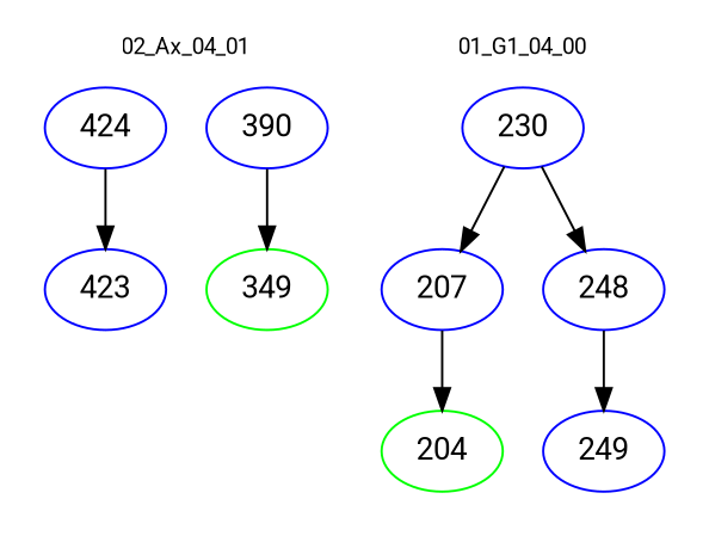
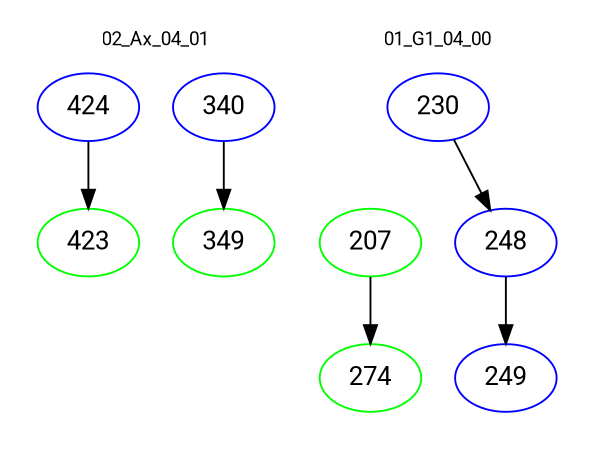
  digraph {
    fontname=Roboto
    node [color=blue fontname=Roboto]
    edge [color=black fontname=Roboto]
-   n1 [label=390]
+   n1 [label=340]
    n2 [label=424]
    n3 [color=green label=349]
-   n4 [label=423]
+   n4 [color=green label=423]
    n5 [label=230]
-   n6 [label=207]
+   n6 [color=green label=207]
    n7 [label=248]
-   n8 [color=green label=204]
+   n8 [color=green label=274]
    n9 [label=249]
    subgraph cluster_1 {
      color=white
      fontsize=10
      label="02_Ax_04_01"
      n1
      n2
      n3
      n4
    }
    subgraph cluster_2 {
      color=white
      fontsize=10
      label="01_G1_04_00"
      n5
      n6
      n7
      n8
      n9
    }
    n1 -> n3
    n2 -> n4
-   n5 -> n6
    n5 -> n7
    n6 -> n8
    n7 -> n9
  }
